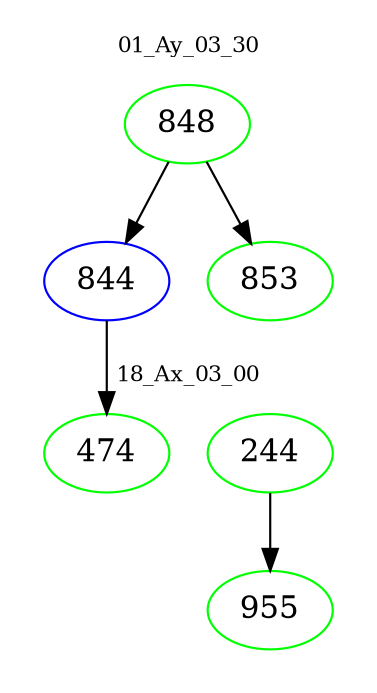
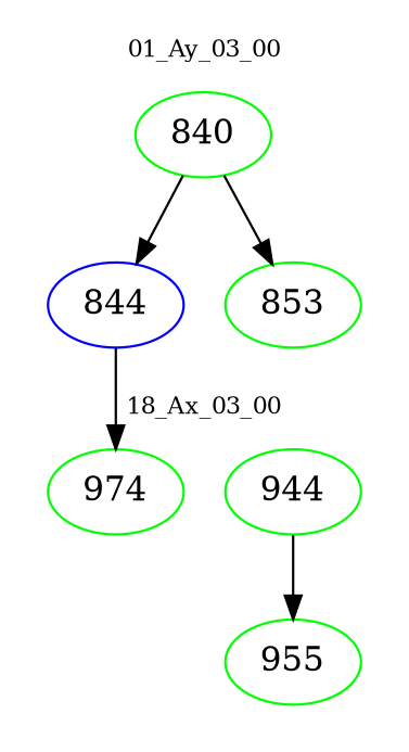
  digraph {
    fontname="DejaVu Serif"
    node [color=green fontname="DejaVu Serif"]
    edge [color=black fontname="DejaVu Serif"]
-   n1 [label=244]
+   n1 [label=944]
    n2 [label=955]
-   n3 [label=474]
-   n4 [label=848]
+   n3 [label=974]
+   n4 [label=840]
    n5 [color=blue label=844]
    n6 [label=853]
    subgraph cluster_1 {
      color=white
      fontsize=10
      label="18_Ax_03_00"
      n1
      n2
      n3
    }
    subgraph cluster_2 {
      color=white
      fontsize=10
-     label="01_Ay_03_30"
+     label="01_Ay_03_00"
      n4
      n5
      n6
    }
    n1 -> n2
    n4 -> n5
    n4 -> n6
    n5 -> n3
  }
